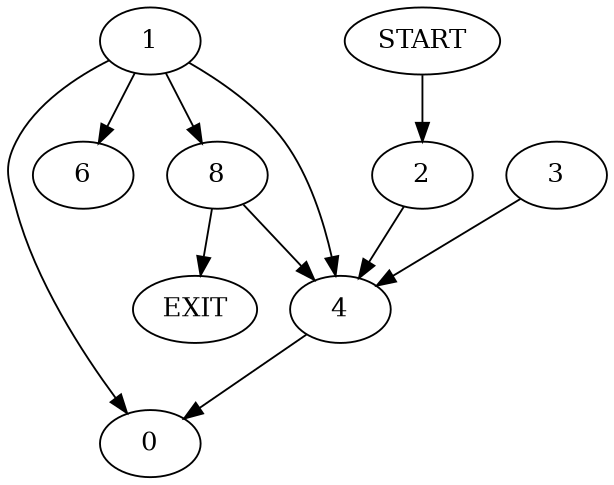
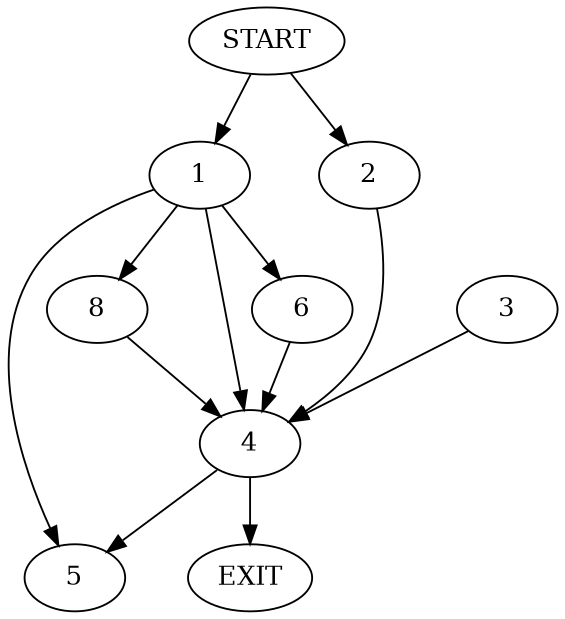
  digraph {
    n1 [label=START]
    1
    2
    4
-   5 [label=0]
+   5
    6
    n7 [label=8]
    n8 [label=EXIT]
    3
+   n1 -> 1
    n1 -> 2
    1 -> 4
    1 -> 5
    1 -> 6
    1 -> n7
    2 -> 4
    4 -> 5
-   n7 -> n8
+   4 -> n8
+   6 -> 4
    n7 -> 4
    3 -> 4
  }
